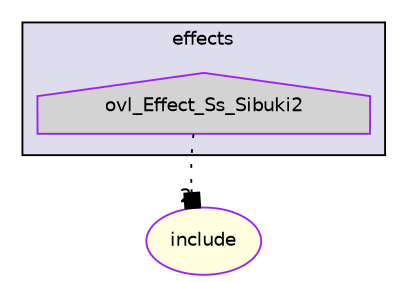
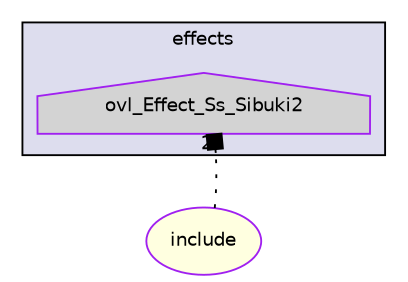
  digraph {
    compound=true
    node [fontname=Helvetica fontsize=10 style=filled color=purple]
    n1 [fillcolor=lightgrey label=ovl_Effect_Ss_Sibuki2 pencolor=black shape=house]
    n2 [fillcolor=lightyellow label=include shape=ellipse]
    subgraph cluster_1 {
      bgcolor="#ddddee"
      fontname=Helvetica
      fontsize=10
      label=effects
      pencolor=black
      n1
    }
-   n1 -> n2 [headlabel=2 labeldistance=1.5 labelfontname=Helvetica labelfontsize=10 style=dotted arrowhead=box]
+   n2 -> n1 [headlabel=2 labeldistance=1.5 labelfontname=Helvetica labelfontsize=10 style=dotted arrowhead=box]
  }
